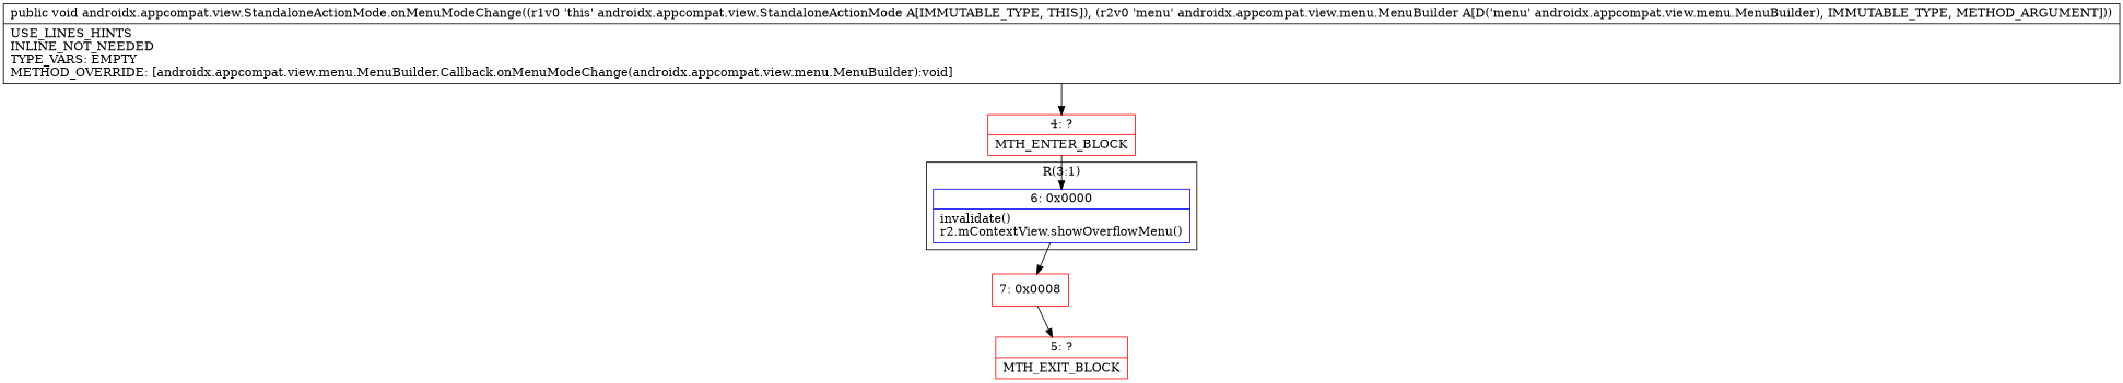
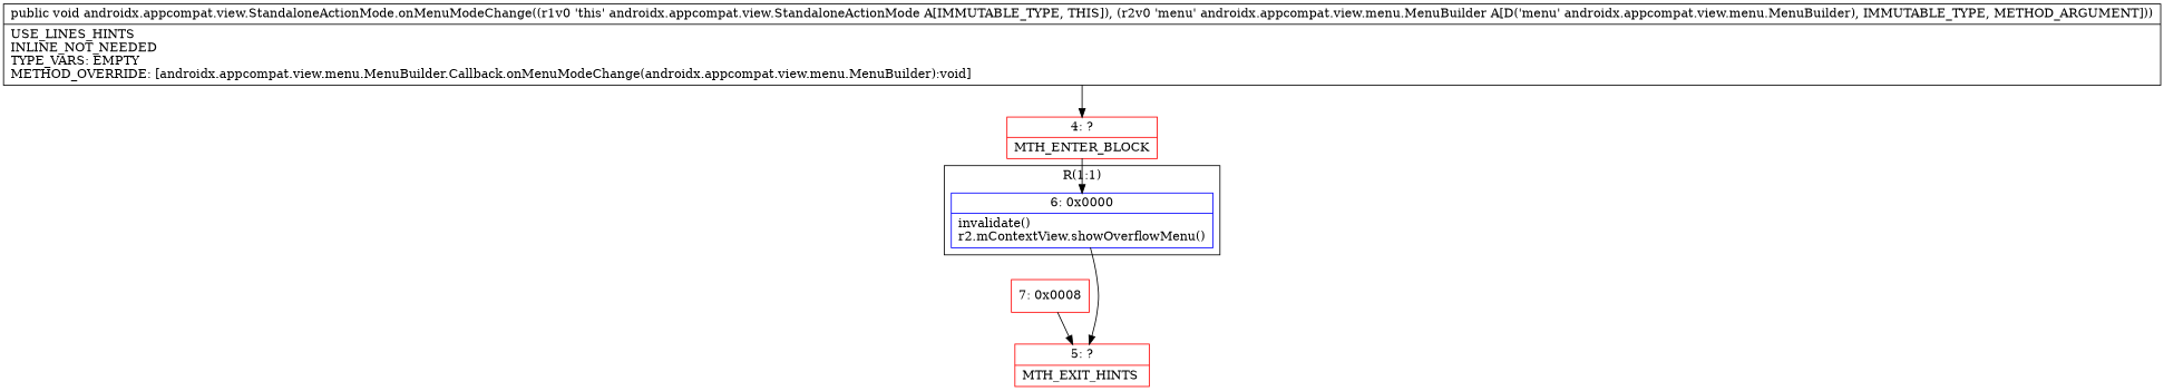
  digraph {
    node [color=red shape=record]
    n1 [color=blue label="{6\:\ 0x0000|invalidate()\lr2.mContextView.showOverflowMenu()\l}"]
    n2 [label="{7\:\ 0x0008}"]
-   n3 [label="{5\:\ ?|MTH_EXIT_BLOCK\l}"]
+   n3 [label="{5\:\ ?|MTH_EXIT_HINTS\l}"]
    n4 [label="{4\:\ ?|MTH_ENTER_BLOCK\l}"]
    n5 [label="{public void androidx.appcompat.view.StandaloneActionMode.onMenuModeChange((r1v0 'this' androidx.appcompat.view.StandaloneActionMode A[IMMUTABLE_TYPE, THIS]), (r2v0 'menu' androidx.appcompat.view.menu.MenuBuilder A[D('menu' androidx.appcompat.view.menu.MenuBuilder), IMMUTABLE_TYPE, METHOD_ARGUMENT]))  | USE_LINES_HINTS\lINLINE_NOT_NEEDED\lTYPE_VARS: EMPTY\lMETHOD_OVERRIDE: [androidx.appcompat.view.menu.MenuBuilder.Callback.onMenuModeChange(androidx.appcompat.view.menu.MenuBuilder):void]\l}" color=""]
    subgraph cluster_1 {
-     label="R(3:1)"
+     label="R(1:1)"
      n1
    }
-   n1 -> n2
+   n1 -> n3
    n2 -> n3
    n4 -> n1
    n5 -> n4
  }
